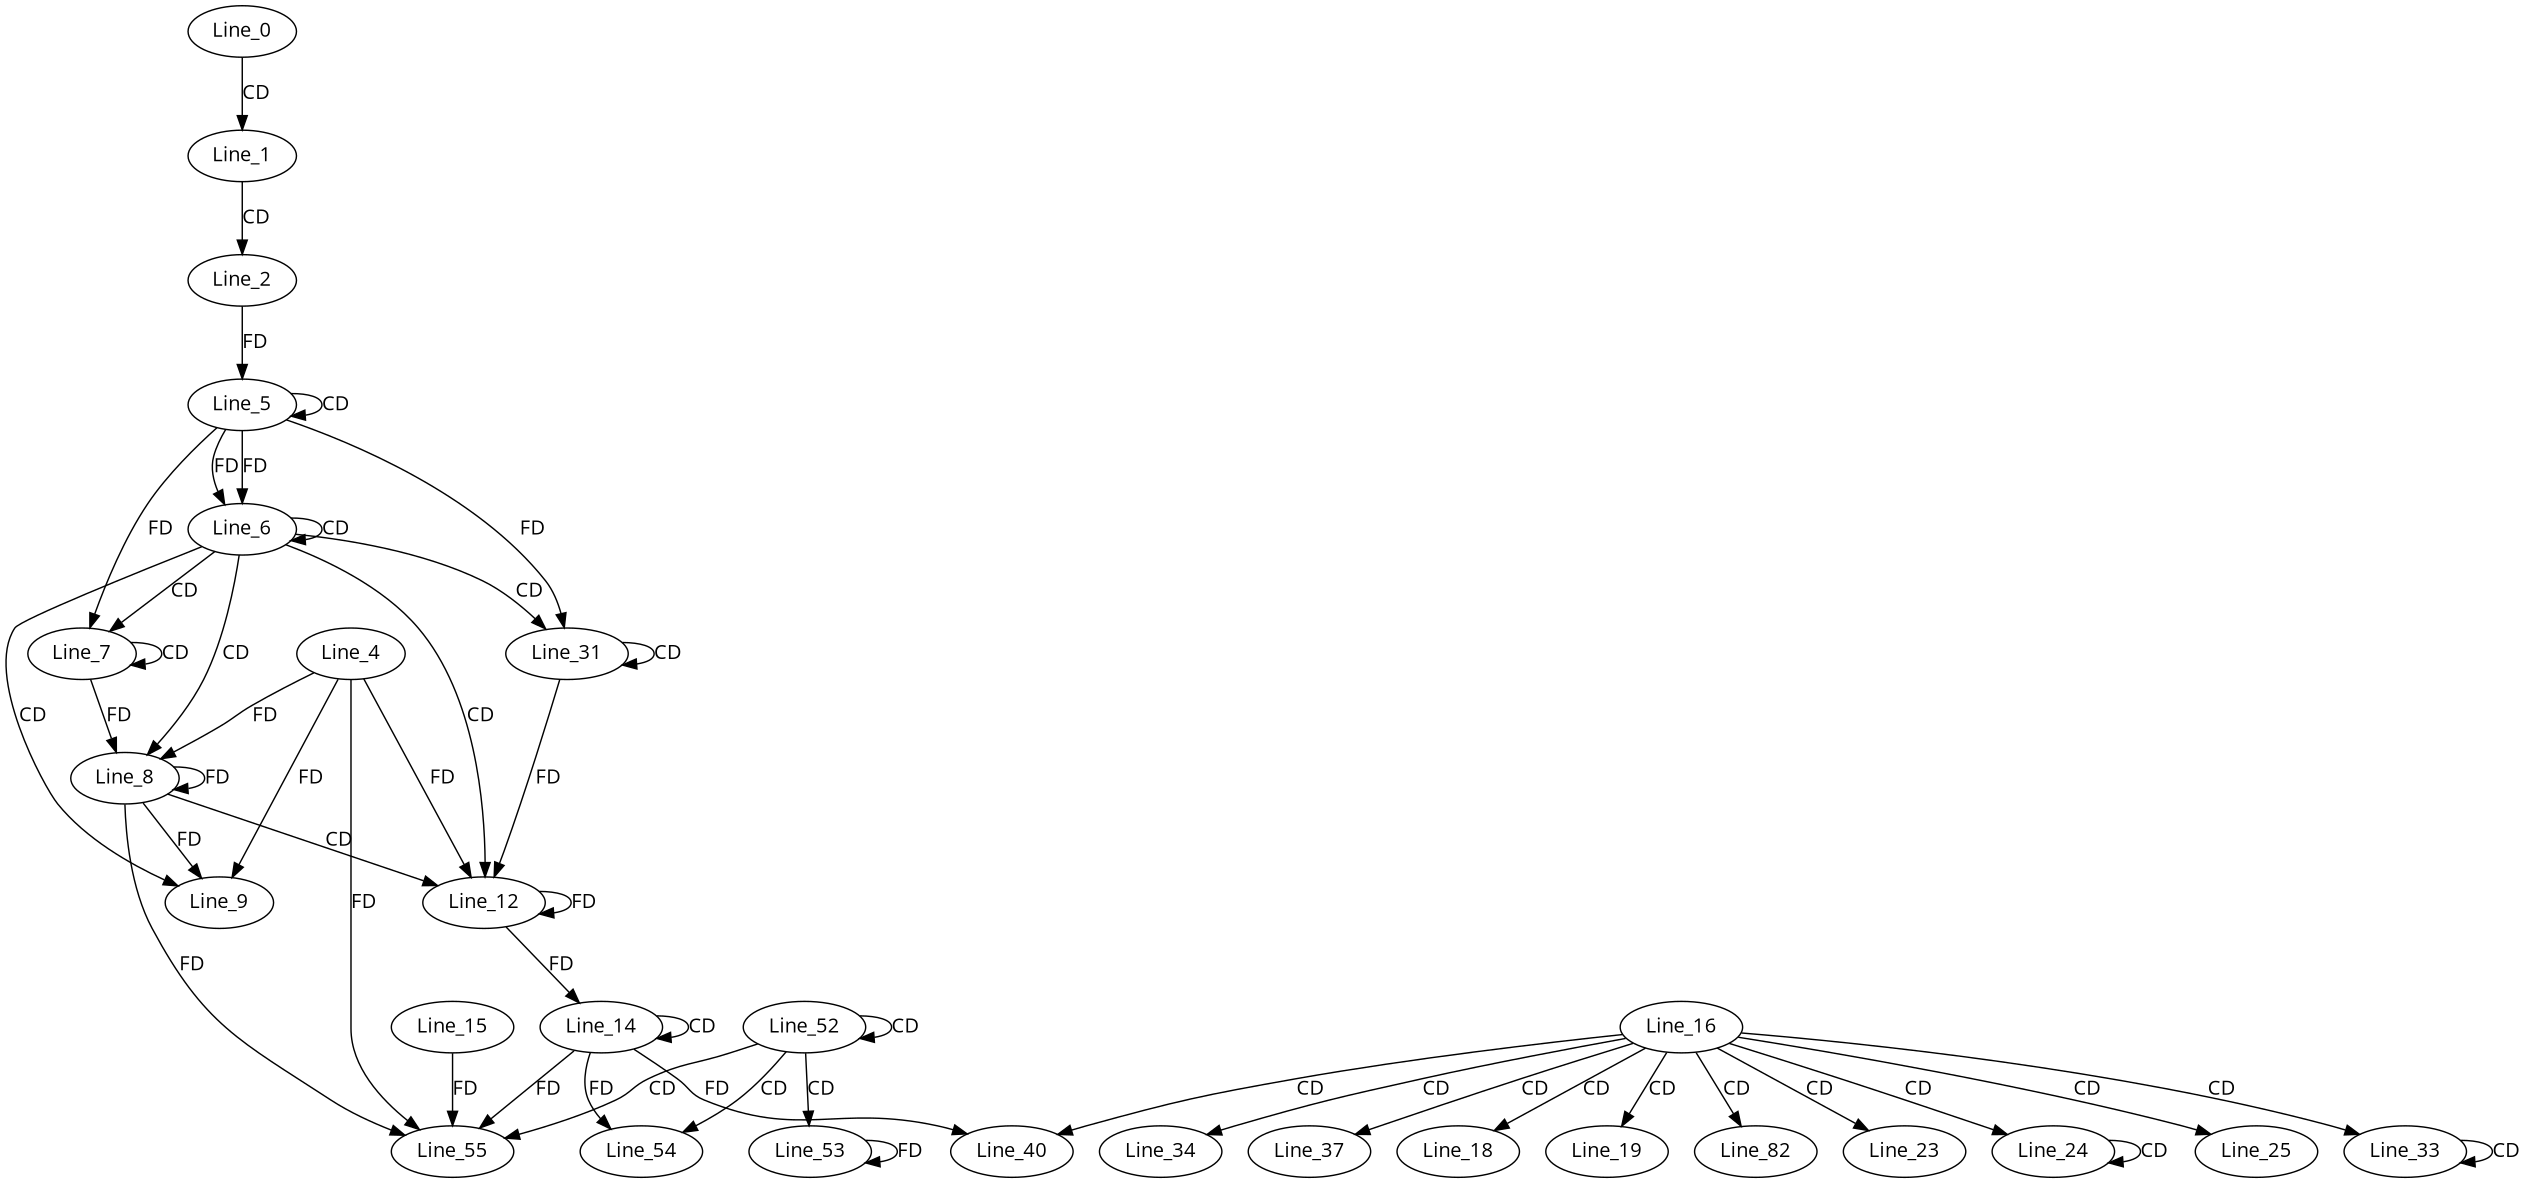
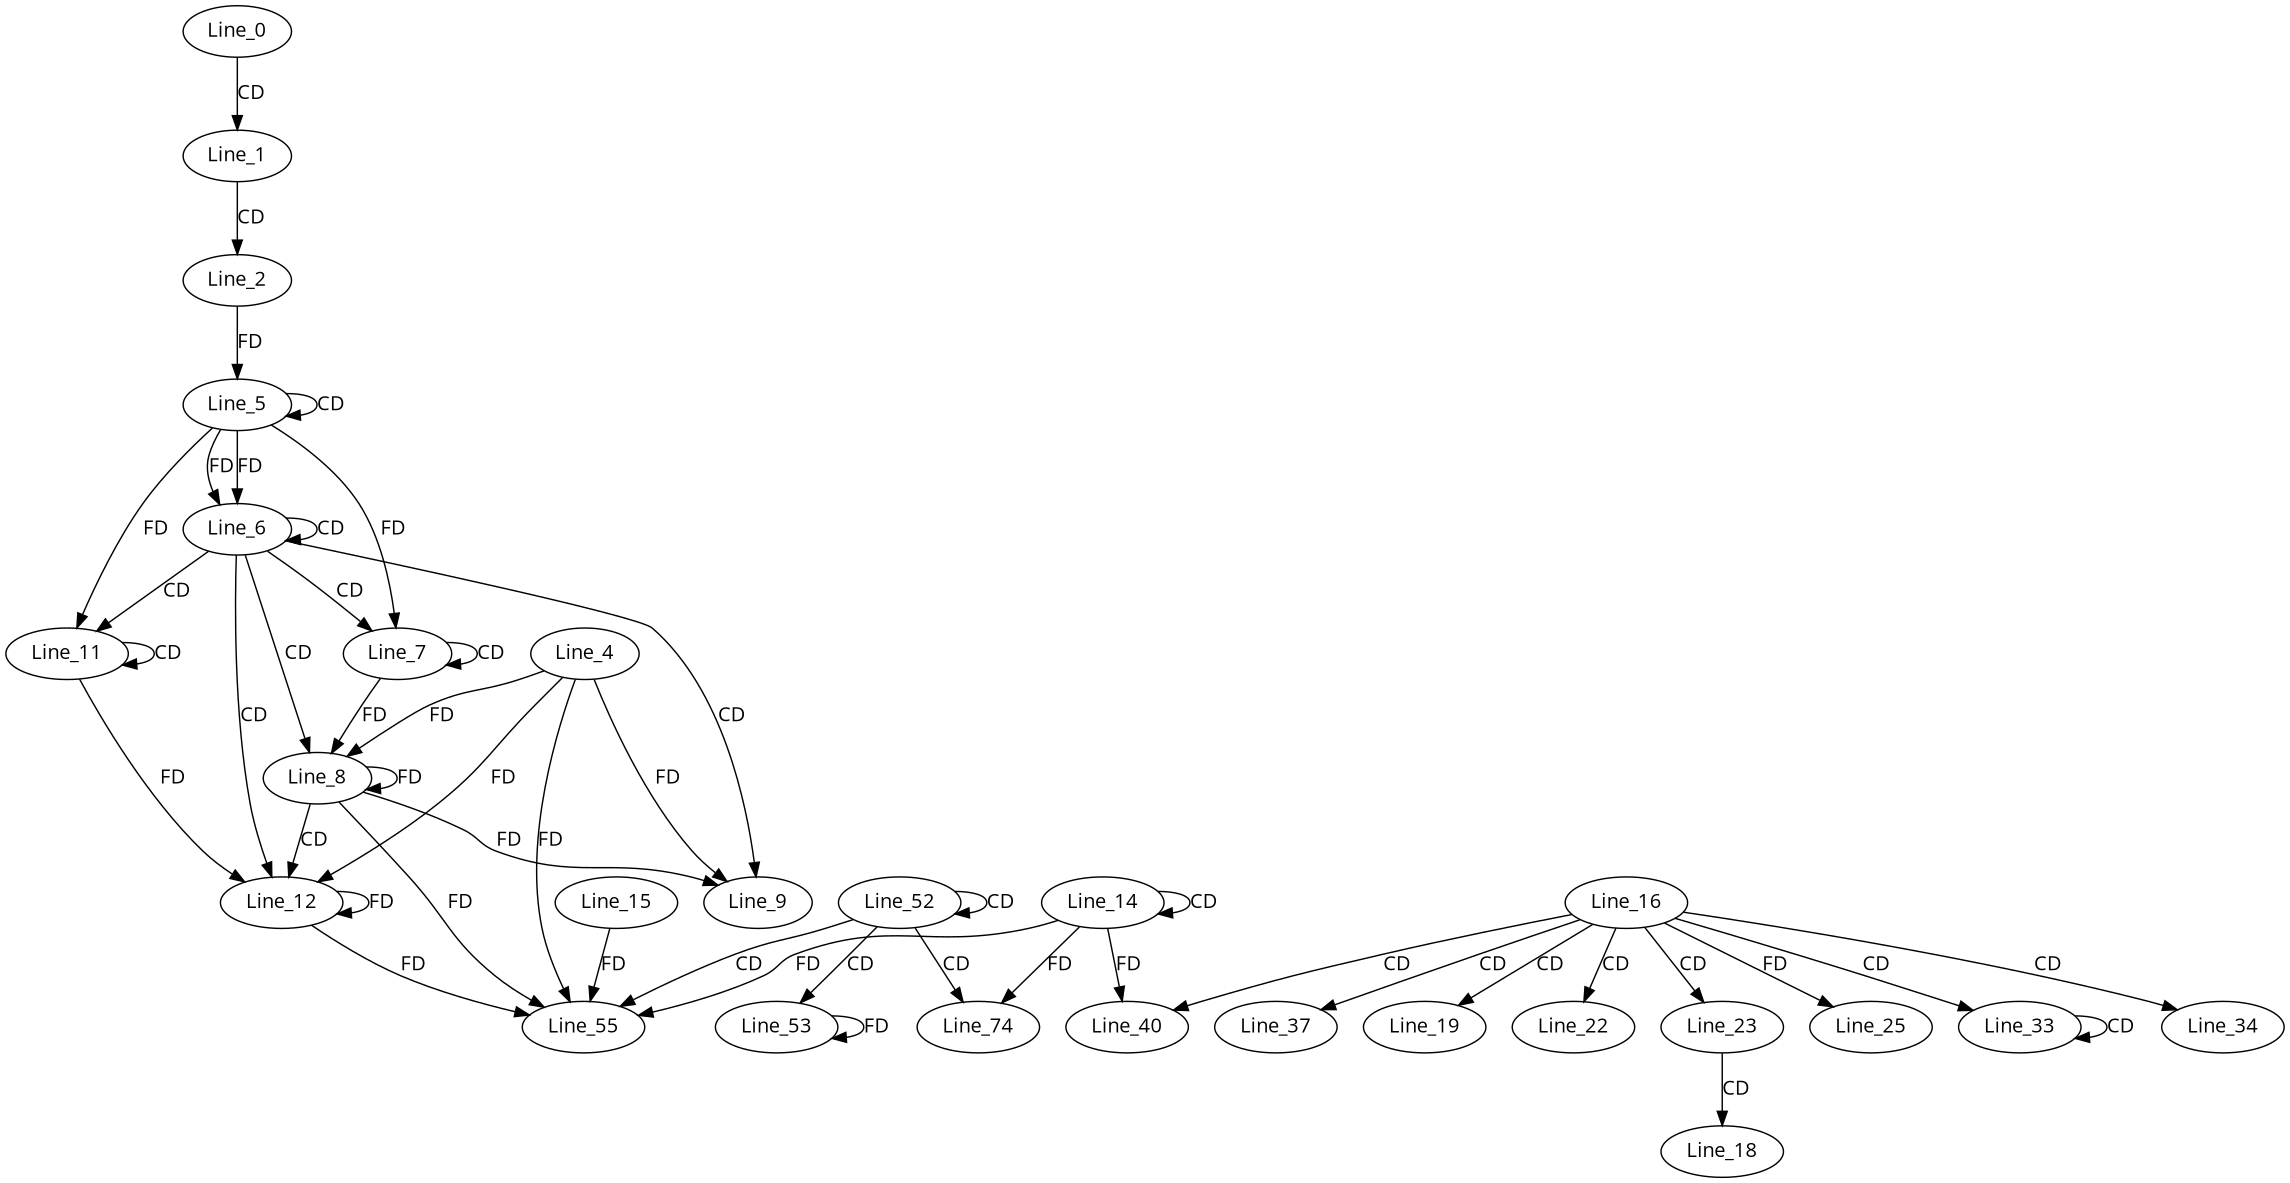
  digraph {
    fontname="Open Sans"
    node [fontname="Open Sans"]
    edge [fontname="Open Sans"]
    Line_0
    Line_1
    Line_2
    Line_5
    Line_6
    Line_7
-   Line_11 [label=Line_31]
+   Line_11
    Line_8
    Line_9
    Line_12
    Line_55
    Line_4
    Line_14
    Line_40
-   Line_54
+   Line_54 [label=Line_74]
    Line_16
    Line_18
    Line_19
-   Line_22 [label=Line_82]
+   Line_22
    Line_23
-   Line_24
    Line_25
    Line_33
    Line_34
    Line_37
    Line_52
    Line_53
    Line_15
    Line_0 -> Line_1 [label=CD]
    Line_1 -> Line_2 [label=CD]
    Line_2 -> Line_5 [label=FD]
    Line_5 -> Line_5 [label=CD]
    Line_5 -> Line_6 [label=FD]
    Line_5 -> Line_6 [label=FD]
    Line_5 -> Line_7 [label=FD]
    Line_5 -> Line_11 [label=FD]
    Line_6 -> Line_6 [label=CD]
    Line_6 -> Line_7 [label=CD]
    Line_6 -> Line_11 [label=CD]
    Line_6 -> Line_8 [label=CD]
    Line_6 -> Line_9 [label=CD]
    Line_6 -> Line_12 [label=CD]
    Line_7 -> Line_7 [label=CD]
    Line_7 -> Line_8 [label=FD]
    Line_11 -> Line_11 [label=CD]
    Line_11 -> Line_12 [label=FD]
    Line_8 -> Line_8 [label=FD]
    Line_8 -> Line_9 [label=FD]
    Line_8 -> Line_12 [label=CD]
    Line_8 -> Line_55 [label=FD]
    Line_12 -> Line_12 [label=FD]
-   Line_12 -> Line_14 [label=FD]
+   Line_12 -> Line_55 [label=FD]
    Line_4 -> Line_8 [label=FD]
    Line_4 -> Line_9 [label=FD]
    Line_4 -> Line_12 [label=FD]
    Line_4 -> Line_55 [label=FD]
    Line_14 -> Line_55 [label=FD]
    Line_14 -> Line_14 [label=CD]
    Line_14 -> Line_40 [label=FD]
    Line_14 -> Line_54 [label=FD]
    Line_16 -> Line_40 [label=CD]
-   Line_16 -> Line_18 [label=CD]
+   Line_23 -> Line_18 [label=CD]
    Line_16 -> Line_19 [label=CD]
    Line_16 -> Line_22 [label=CD]
    Line_16 -> Line_23 [label=CD]
-   Line_16 -> Line_24 [label=CD]
-   Line_16 -> Line_25 [label=CD]
+   Line_16 -> Line_25 [label=FD]
    Line_16 -> Line_33 [label=CD]
    Line_16 -> Line_34 [label=CD]
    Line_16 -> Line_37 [label=CD]
-   Line_24 -> Line_24 [label=CD]
    Line_33 -> Line_33 [label=CD]
    Line_52 -> Line_55 [label=CD]
    Line_52 -> Line_54 [label=CD]
    Line_52 -> Line_52 [label=CD]
    Line_52 -> Line_53 [label=CD]
    Line_53 -> Line_53 [label=FD]
    Line_15 -> Line_55 [label=FD]
  }
